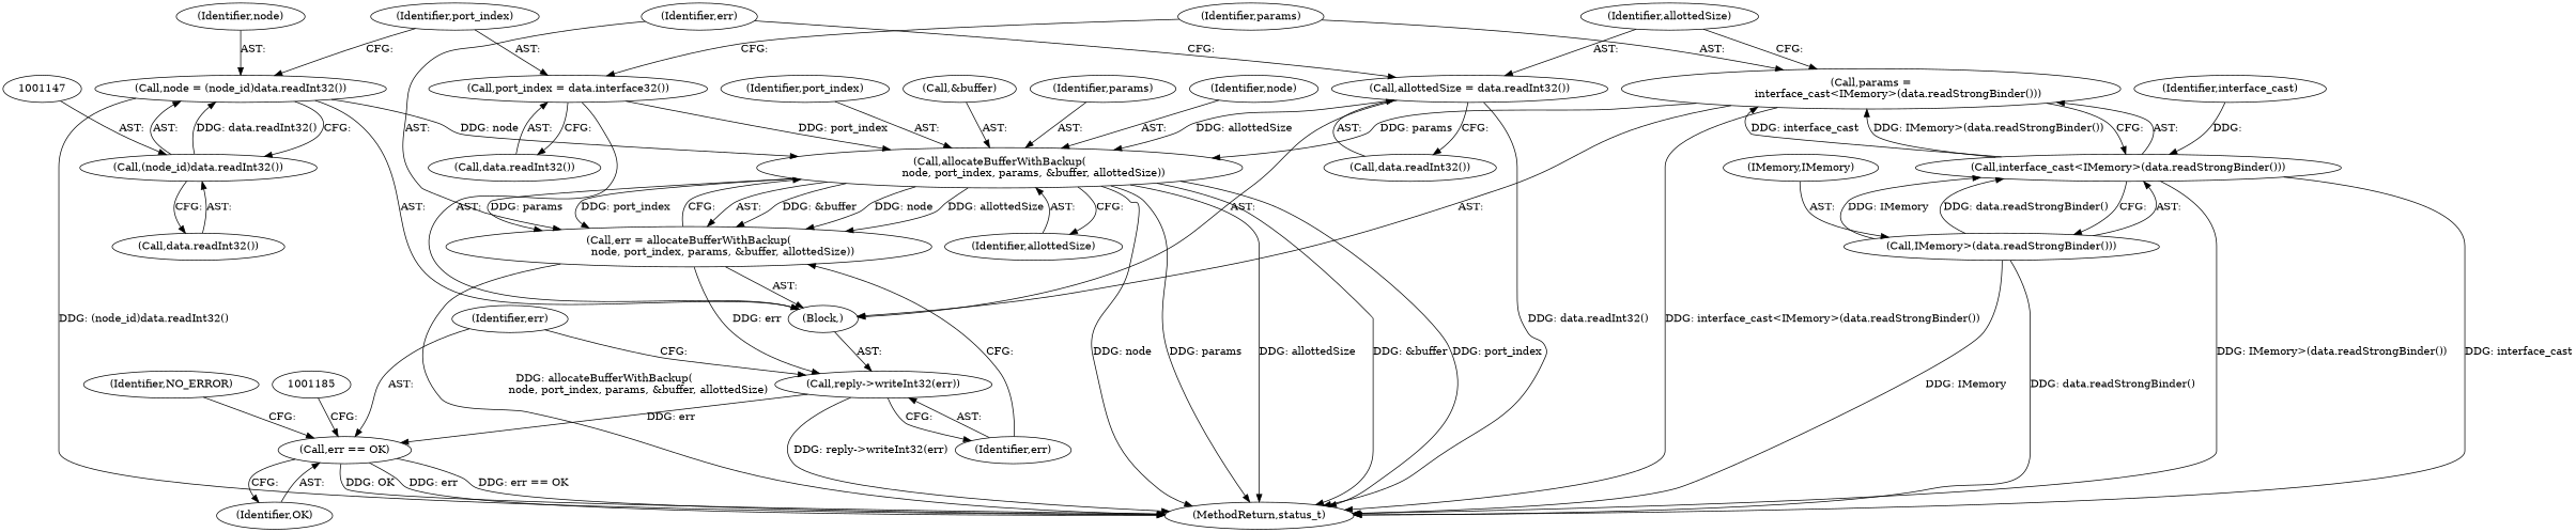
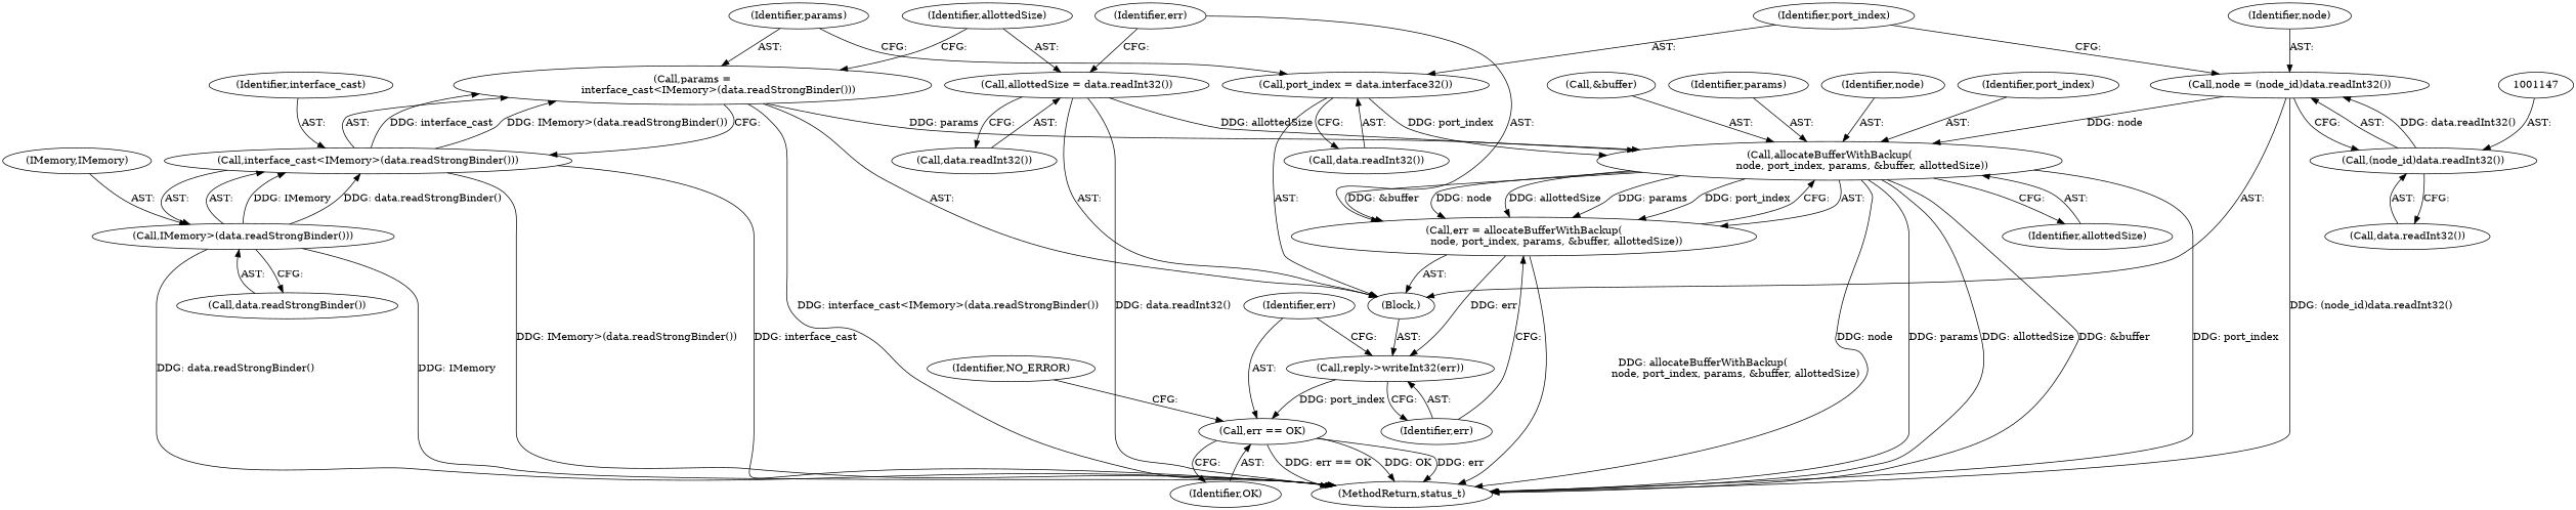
  digraph {
    n1 [label="(Call,allocateBufferWithBackup(\n                    node, port_index, params, &buffer, allottedSize))"]
    n2 [label="(Call,err = allocateBufferWithBackup(\n                    node, port_index, params, &buffer, allottedSize))"]
    n3 [label="(MethodReturn,status_t)"]
    n4 [label="(Identifier,allottedSize)"]
    n5 [label="(Block,)"]
    n6 [label="(Call,reply->writeInt32(err))"]
    n7 [label="(Call,node = (node_id)data.readInt32())"]
    n8 [label="(Call,(node_id)data.readInt32())"]
    n9 [label="(Call,data.readInt32())"]
    n10 [label="(Call,port_index = data.interface32())"]
    n11 [label="(Call,data.readInt32())"]
    n12 [label="(Call,params =\n                interface_cast<IMemory>(data.readStrongBinder()))"]
    n13 [label="(Call,interface_cast<IMemory>(data.readStrongBinder()))"]
    n14 [label="(Call,IMemory>(data.readStrongBinder()))"]
+   n15 [label="(Call,data.readStrongBinder())"]
    n16 [label="(Call,allottedSize = data.readInt32())"]
    n17 [label="(Call,data.readInt32())"]
    n18 [label="(Call,err == OK)"]
    n19 [label="(Identifier,err)"]
    n20 [label="(Identifier,OK)"]
    n21 [label="(Identifier,err)"]
    n22 [label="(Identifier,err)"]
    n23 [label="(IMemory,IMemory)"]
    n24 [label="(Identifier,port_index)"]
    n25 [label="(Identifier,interface_cast)"]
    n26 [label="(Identifier,allottedSize)"]
    n27 [label="(Call,&buffer)"]
    n28 [label="(Identifier,NO_ERROR)"]
    n29 [label="(Identifier,node)"]
    n30 [label="(Identifier,params)"]
    n31 [label="(Identifier,params)"]
    n32 [label="(Identifier,node)"]
    n33 [label="(Identifier,port_index)"]
    1001147
-   1001185
    n1 -> n2 [label="AST: "]
    n1 -> n2 [label="DDG: &buffer"]
    n1 -> n2 [label="DDG: node"]
    n1 -> n2 [label="DDG: allottedSize"]
    n1 -> n2 [label="DDG: params"]
    n1 -> n2 [label="DDG: port_index"]
    n1 -> n3 [label="DDG: node"]
    n1 -> n3 [label="DDG: params"]
    n1 -> n3 [label="DDG: allottedSize"]
    n1 -> n3 [label="DDG: &buffer"]
    n1 -> n3 [label="DDG: port_index"]
    n1 -> n4 [label="CFG: "]
    n2 -> n1 [label="CFG: "]
    n2 -> n3 [label="DDG: allocateBufferWithBackup(\n                    node, port_index, params, &buffer, allottedSize)"]
    n2 -> n5 [label="AST: "]
    n2 -> n6 [label="DDG: err"]
    n4 -> n1 [label="AST: "]
    n5 -> n6 [label="AST: "]
-   n6 -> n3 [label="DDG: reply->writeInt32(err)"]
-   n6 -> n18 [label="DDG: err"]
+   n6 -> n18 [label="DDG: port_index"]
    n6 -> n19 [label="CFG: "]
    n7 -> n1 [label="DDG: node"]
    n7 -> n3 [label="DDG: (node_id)data.readInt32()"]
    n7 -> n5 [label="AST: "]
    n7 -> n8 [label="CFG: "]
    n8 -> n7 [label="AST: "]
    n8 -> n7 [label="DDG: data.readInt32()"]
    n8 -> n9 [label="CFG: "]
    n9 -> n8 [label="AST: "]
    n10 -> n1 [label="DDG: port_index"]
    n10 -> n5 [label="AST: "]
    n10 -> n11 [label="CFG: "]
    n11 -> n10 [label="AST: "]
    n12 -> n1 [label="DDG: params"]
    n12 -> n3 [label="DDG: interface_cast<IMemory>(data.readStrongBinder())"]
    n12 -> n5 [label="AST: "]
    n12 -> n13 [label="CFG: "]
    n13 -> n3 [label="DDG: IMemory>(data.readStrongBinder())"]
    n13 -> n3 [label="DDG: interface_cast"]
    n13 -> n12 [label="AST: "]
    n13 -> n12 [label="DDG: interface_cast"]
    n13 -> n12 [label="DDG: IMemory>(data.readStrongBinder())"]
-   n13 -> n14 [label="CFG: "]
+   n13 -> n14 [label="AST: "]
    n14 -> n3 [label="DDG: data.readStrongBinder()"]
    n14 -> n3 [label="DDG: IMemory"]
    n14 -> n13 [label="AST: "]
    n14 -> n13 [label="DDG: IMemory"]
    n14 -> n13 [label="DDG: data.readStrongBinder()"]
+   n14 -> n15 [label="CFG: "]
+   n15 -> n14 [label="AST: "]
    n16 -> n1 [label="DDG: allottedSize"]
    n16 -> n3 [label="DDG: data.readInt32()"]
    n16 -> n5 [label="AST: "]
    n16 -> n17 [label="CFG: "]
    n17 -> n16 [label="AST: "]
    n18 -> n3 [label="DDG: err == OK"]
    n18 -> n3 [label="DDG: OK"]
    n18 -> n3 [label="DDG: err"]
    n18 -> n20 [label="CFG: "]
    n19 -> n2 [label="CFG: "]
    n19 -> n6 [label="AST: "]
    n20 -> n18 [label="AST: "]
    n21 -> n6 [label="CFG: "]
    n21 -> n18 [label="AST: "]
    n22 -> n2 [label="AST: "]
    n22 -> n16 [label="CFG: "]
    n23 -> n14 [label="AST: "]
    n24 -> n1 [label="AST: "]
-   n25 -> n13 [label="DDG: "]
+   n25 -> n13 [label="AST: "]
    n26 -> n12 [label="CFG: "]
    n26 -> n16 [label="AST: "]
    n27 -> n1 [label="AST: "]
    n28 -> n18 [label="CFG: "]
    n29 -> n7 [label="AST: "]
    n30 -> n1 [label="AST: "]
    n31 -> n10 [label="CFG: "]
    n31 -> n12 [label="AST: "]
    n32 -> n1 [label="AST: "]
    n33 -> n7 [label="CFG: "]
    n33 -> n10 [label="AST: "]
    1001147 -> n8 [label="AST: "]
-   1001185 -> n18 [label="CFG: "]
  }
